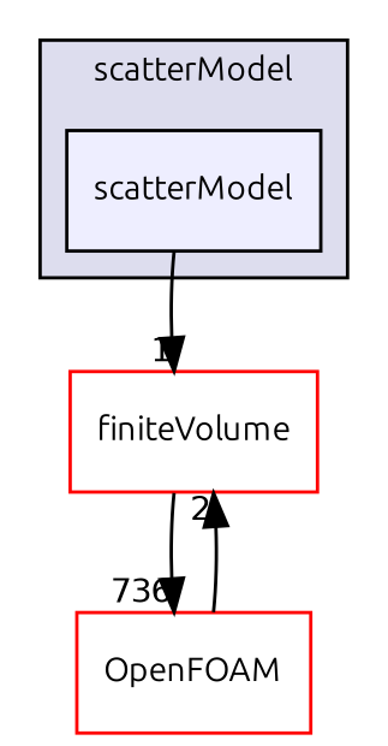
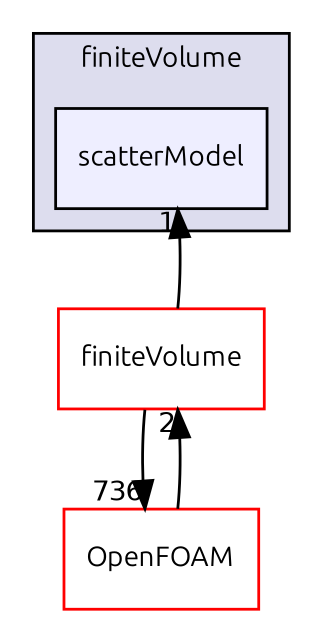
  digraph {
    compound=true
    fontname=Ubuntu
    node [fontname=Ubuntu fontsize=10 shape=box color=red]
    edge [fontname=Ubuntu labeldistance=1.5 labelfontname=Helvetica labelfontsize=10]
    n1 [fillcolor="#eeeeff" label=scatterModel pencolor=black style=filled color=""]
    n2 [label=finiteVolume]
    n3 [label=OpenFOAM]
    subgraph cluster_1 {
      bgcolor="#ddddee"
      fontsize=10
-     label=scatterModel
+     label=finiteVolume
      pencolor=black
      n1
    }
-   n1 -> n2 [headlabel=1]
+   n2 -> n1 [headlabel=1]
    n2 -> n3 [headlabel=736]
    n3 -> n2 [headlabel=2]
  }
